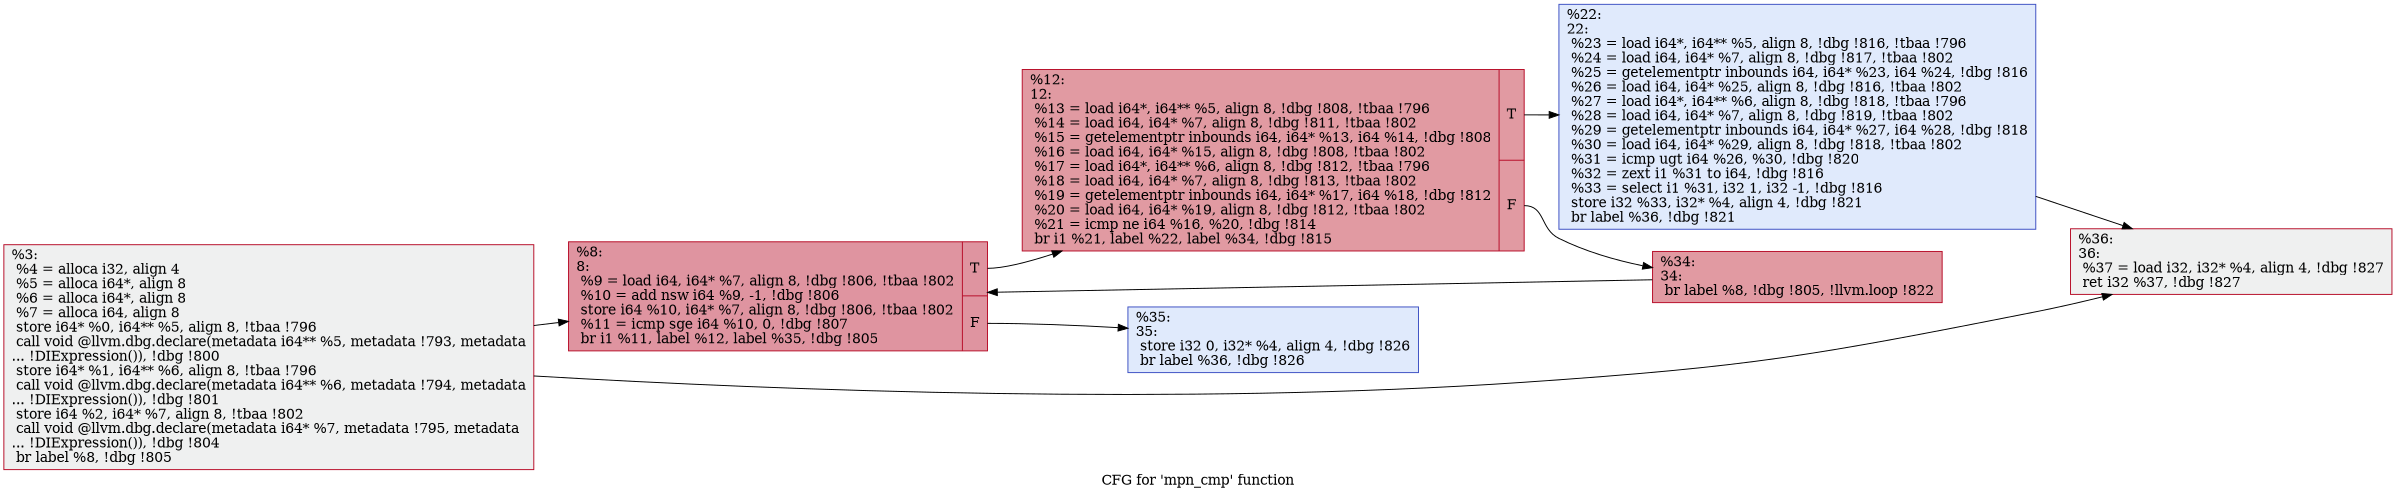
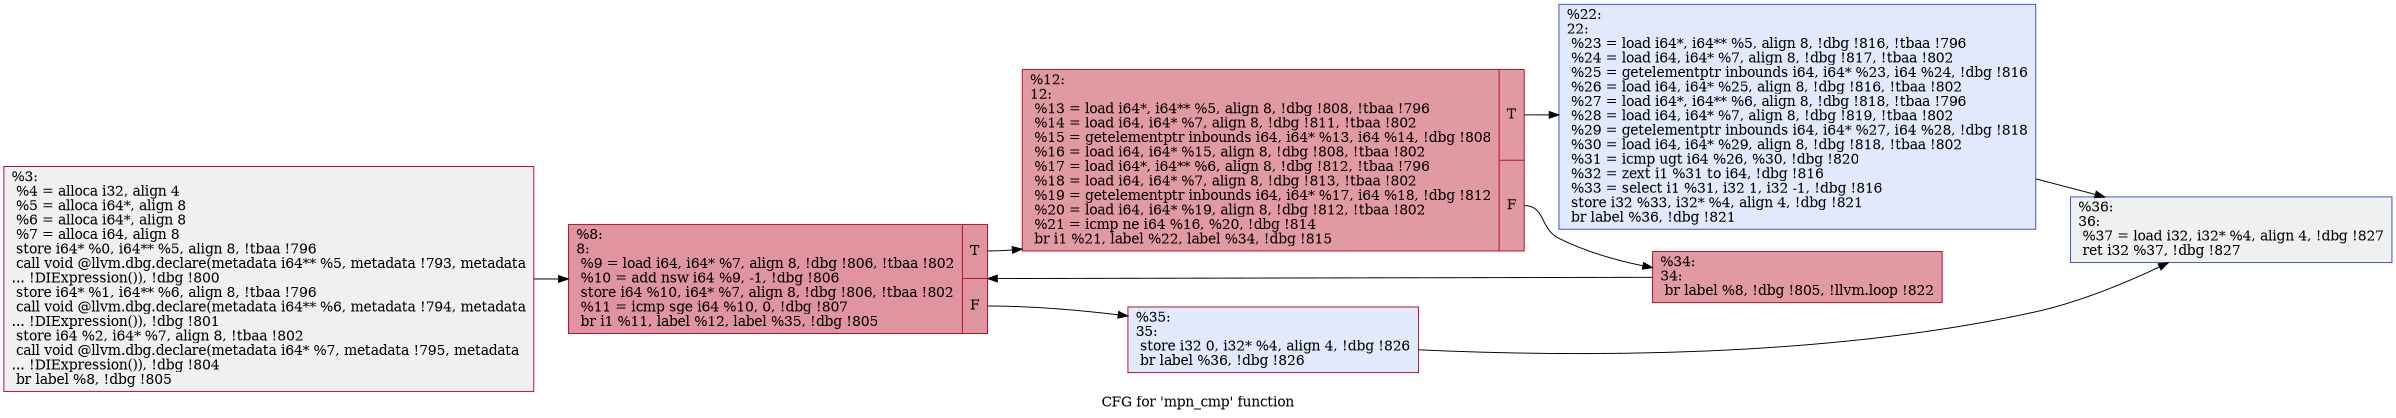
  digraph {
    label="CFG for 'mpn_cmp' function"
    rankdir=LR
    node [color="#b70d28ff" fillcolor="#dbdcde70" shape=record style=filled]
    n1 [label="{%3:\l  %4 = alloca i32, align 4\l  %5 = alloca i64*, align 8\l  %6 = alloca i64*, align 8\l  %7 = alloca i64, align 8\l  store i64* %0, i64** %5, align 8, !tbaa !796\l  call void @llvm.dbg.declare(metadata i64** %5, metadata !793, metadata\l... !DIExpression()), !dbg !800\l  store i64* %1, i64** %6, align 8, !tbaa !796\l  call void @llvm.dbg.declare(metadata i64** %6, metadata !794, metadata\l... !DIExpression()), !dbg !801\l  store i64 %2, i64* %7, align 8, !tbaa !802\l  call void @llvm.dbg.declare(metadata i64* %7, metadata !795, metadata\l... !DIExpression()), !dbg !804\l  br label %8, !dbg !805\l}"]
    n2 [fillcolor="#b70d2870" label="{%8:\l8:                                                \l  %9 = load i64, i64* %7, align 8, !dbg !806, !tbaa !802\l  %10 = add nsw i64 %9, -1, !dbg !806\l  store i64 %10, i64* %7, align 8, !dbg !806, !tbaa !802\l  %11 = icmp sge i64 %10, 0, !dbg !807\l  br i1 %11, label %12, label %35, !dbg !805\l|{<s0>T|<s1>F}}"]
    n3 [fillcolor="#bb1b2c70" label="{%12:\l12:                                               \l  %13 = load i64*, i64** %5, align 8, !dbg !808, !tbaa !796\l  %14 = load i64, i64* %7, align 8, !dbg !811, !tbaa !802\l  %15 = getelementptr inbounds i64, i64* %13, i64 %14, !dbg !808\l  %16 = load i64, i64* %15, align 8, !dbg !808, !tbaa !802\l  %17 = load i64*, i64** %6, align 8, !dbg !812, !tbaa !796\l  %18 = load i64, i64* %7, align 8, !dbg !813, !tbaa !802\l  %19 = getelementptr inbounds i64, i64* %17, i64 %18, !dbg !812\l  %20 = load i64, i64* %19, align 8, !dbg !812, !tbaa !802\l  %21 = icmp ne i64 %16, %20, !dbg !814\l  br i1 %21, label %22, label %34, !dbg !815\l|{<s0>T|<s1>F}}"]
-   n4 [color="#3d50c3ff" fillcolor="#b9d0f970" label="{%35:\l35:                                               \l  store i32 0, i32* %4, align 4, !dbg !826\l  br label %36, !dbg !826\l}"]
+   n4 [fillcolor="#b9d0f970" label="{%35:\l35:                                               \l  store i32 0, i32* %4, align 4, !dbg !826\l  br label %36, !dbg !826\l}"]
    n5 [color="#3d50c3ff" fillcolor="#b9d0f970" label="{%22:\l22:                                               \l  %23 = load i64*, i64** %5, align 8, !dbg !816, !tbaa !796\l  %24 = load i64, i64* %7, align 8, !dbg !817, !tbaa !802\l  %25 = getelementptr inbounds i64, i64* %23, i64 %24, !dbg !816\l  %26 = load i64, i64* %25, align 8, !dbg !816, !tbaa !802\l  %27 = load i64*, i64** %6, align 8, !dbg !818, !tbaa !796\l  %28 = load i64, i64* %7, align 8, !dbg !819, !tbaa !802\l  %29 = getelementptr inbounds i64, i64* %27, i64 %28, !dbg !818\l  %30 = load i64, i64* %29, align 8, !dbg !818, !tbaa !802\l  %31 = icmp ugt i64 %26, %30, !dbg !820\l  %32 = zext i1 %31 to i64, !dbg !816\l  %33 = select i1 %31, i32 1, i32 -1, !dbg !816\l  store i32 %33, i32* %4, align 4, !dbg !821\l  br label %36, !dbg !821\l}"]
    n6 [fillcolor="#bb1b2c70" label="{%34:\l34:                                               \l  br label %8, !dbg !805, !llvm.loop !822\l}"]
-   n7 [label="{%36:\l36:                                               \l  %37 = load i32, i32* %4, align 4, !dbg !827\l  ret i32 %37, !dbg !827\l}"]
+   n7 [color="#3d50c3ff" label="{%36:\l36:                                               \l  %37 = load i32, i32* %4, align 4, !dbg !827\l  ret i32 %37, !dbg !827\l}"]
    n1 -> n2
    n2 -> n3 [tailport=s0]
    n2 -> n4 [tailport=s1]
    n3 -> n5 [tailport=s0]
    n3 -> n6 [tailport=s1]
-   n1 -> n7
+   n4 -> n7
    n5 -> n7
    n6 -> n2
  }
